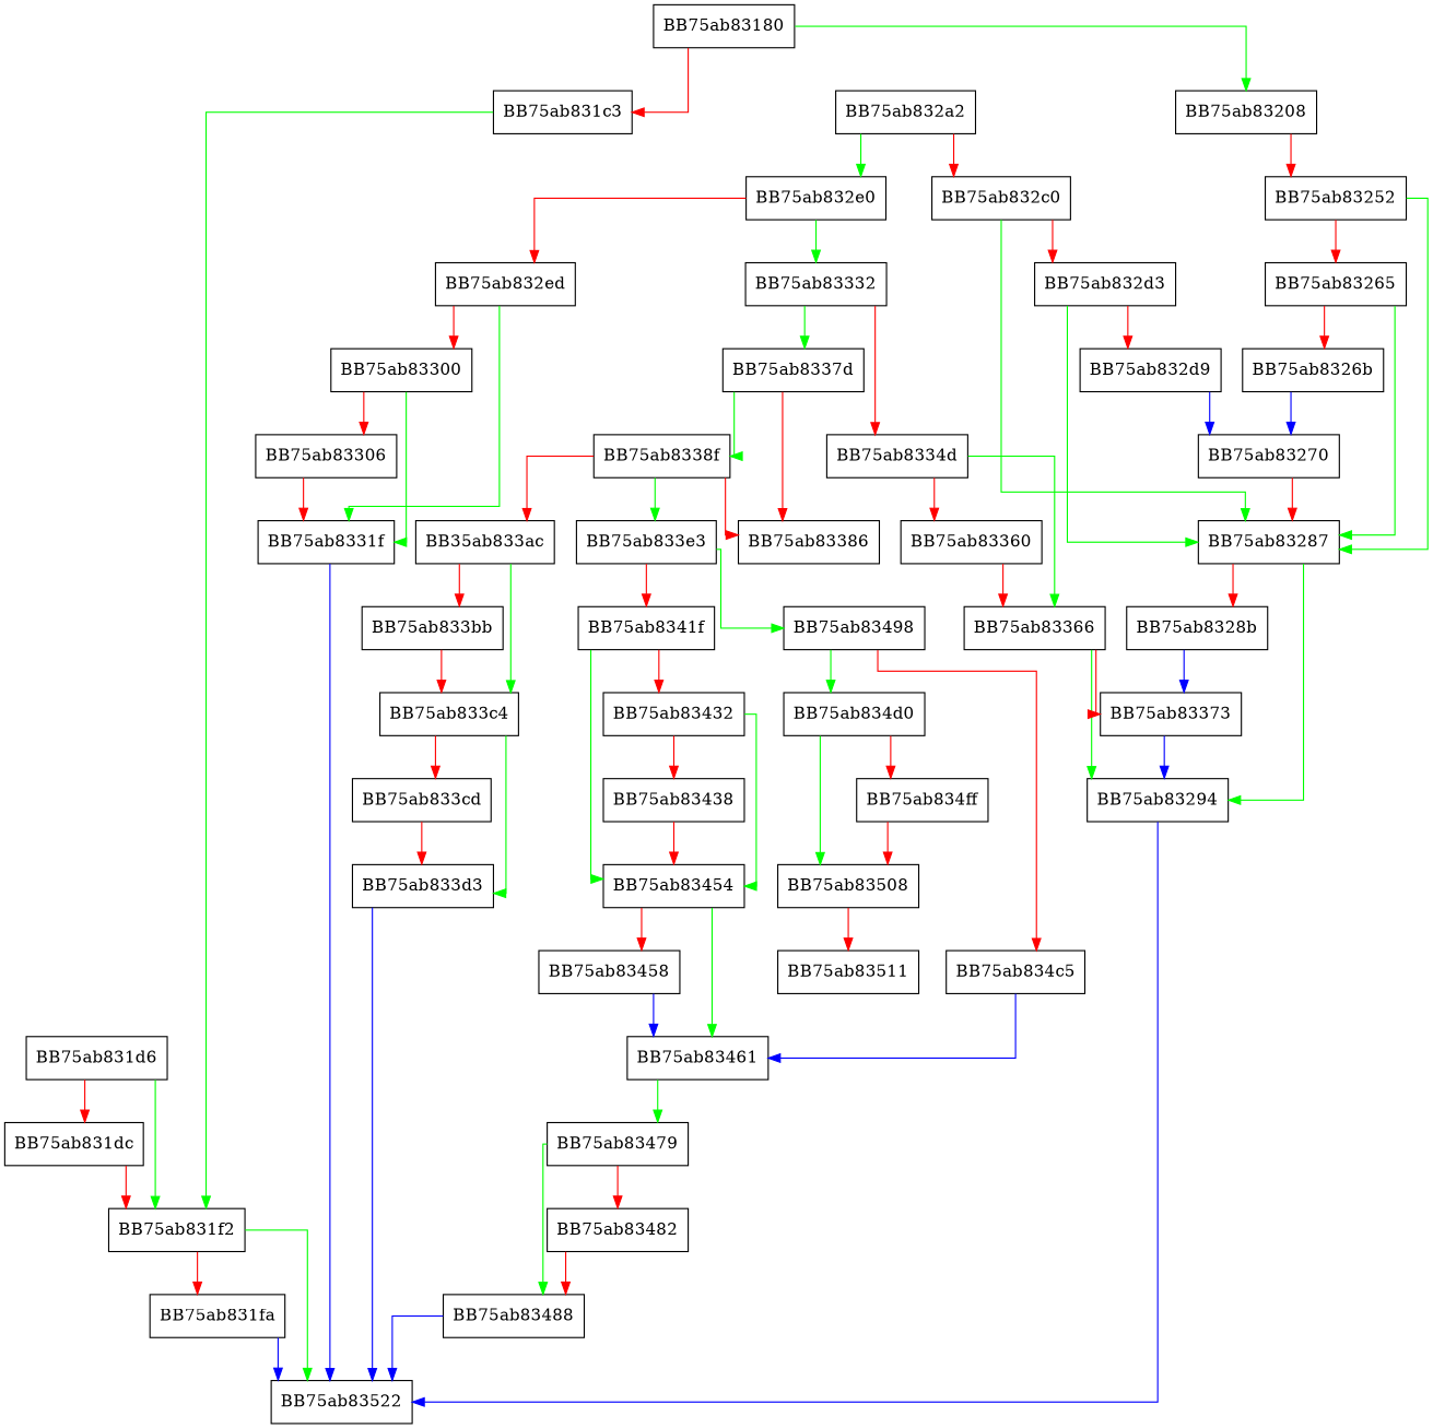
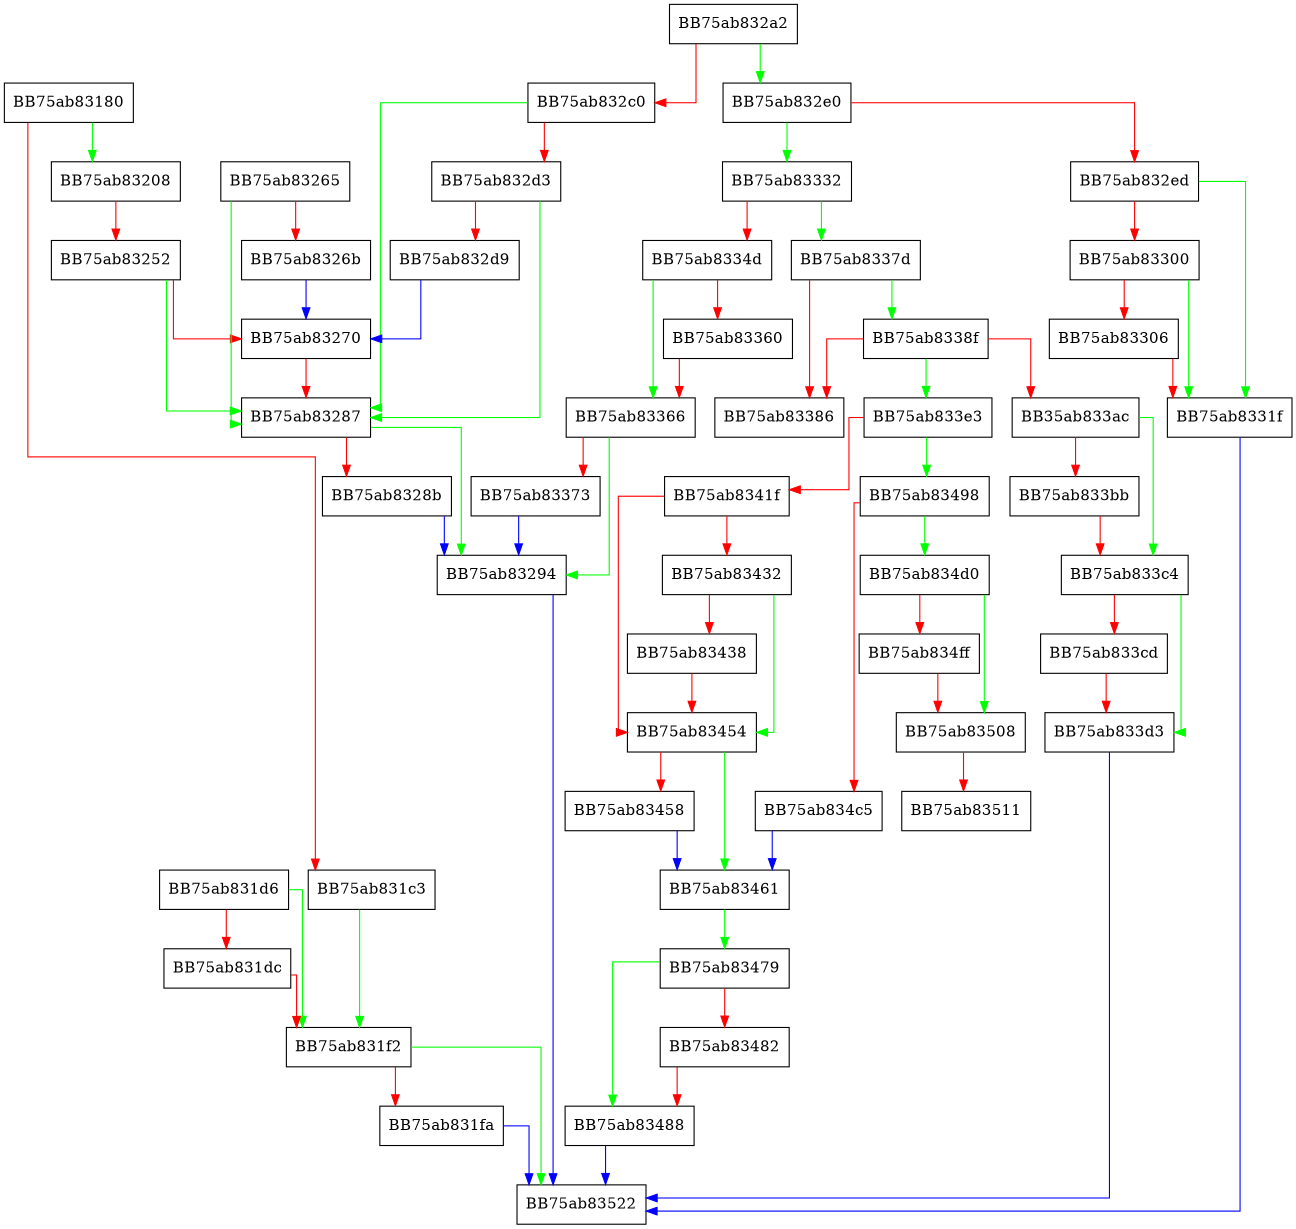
  digraph {
    splines=ortho
    node [shape=box]
    edge [color=red]
    BB75ab83180
    BB75ab83208
    BB75ab831c3
    BB75ab83252
    BB75ab831f2
    BB75ab832a2
    BB75ab832e0
    BB75ab832c0
    BB75ab83287
    BB75ab83265
    BB75ab83522
    BB75ab831fa
    BB75ab831d6
    BB75ab831dc
    BB75ab83332
    BB75ab832ed
    BB75ab832d3
    BB75ab83294
    BB75ab8328b
    BB75ab8326b
    BB75ab83270
    BB75ab8337d
    BB75ab8334d
    BB75ab8331f
    BB75ab83300
    BB75ab832d9
    BB75ab8338f
    BB75ab83386
    BB75ab83366
    BB75ab83360
    BB75ab83306
    BB75ab833e3
    n33 [label=BB35ab833ac]
    BB75ab83373
    BB75ab83498
    BB75ab8341f
    BB75ab833c4
    BB75ab833bb
    BB75ab834d0
    BB75ab834c5
    BB75ab83454
    BB75ab83432
    BB75ab833d3
    BB75ab833cd
    BB75ab83508
    BB75ab834ff
    BB75ab83461
    BB75ab83458
    BB75ab83438
    BB75ab83479
    BB75ab83488
    BB75ab83482
    BB75ab83511
    BB75ab83180 -> BB75ab83208 [color=green]
    BB75ab83180 -> BB75ab831c3
    BB75ab83208 -> BB75ab83252
    BB75ab831c3 -> BB75ab831f2 [color=green]
    BB75ab83252 -> BB75ab83287 [color=green]
-   BB75ab83252 -> BB75ab83265
+   BB75ab83252 -> BB75ab83270
    BB75ab831f2 -> BB75ab83522 [color=green]
    BB75ab831f2 -> BB75ab831fa
    BB75ab832a2 -> BB75ab832e0 [color=green]
    BB75ab832a2 -> BB75ab832c0
    BB75ab832e0 -> BB75ab83332 [color=green]
    BB75ab832e0 -> BB75ab832ed
    BB75ab832c0 -> BB75ab83287 [color=green]
    BB75ab832c0 -> BB75ab832d3
    BB75ab83287 -> BB75ab83294 [color=green]
    BB75ab83287 -> BB75ab8328b
    BB75ab83265 -> BB75ab83287 [color=green]
    BB75ab83265 -> BB75ab8326b
    BB75ab831fa -> BB75ab83522 [color=blue]
    BB75ab831d6 -> BB75ab831f2 [color=green]
    BB75ab831d6 -> BB75ab831dc
    BB75ab831dc -> BB75ab831f2
    BB75ab83332 -> BB75ab8337d [color=green]
    BB75ab83332 -> BB75ab8334d
    BB75ab832ed -> BB75ab8331f [color=green]
    BB75ab832ed -> BB75ab83300
    BB75ab832d3 -> BB75ab83287 [color=green]
    BB75ab832d3 -> BB75ab832d9
    BB75ab83294 -> BB75ab83522 [color=blue]
-   BB75ab8328b -> BB75ab83373 [color=blue]
+   BB75ab8328b -> BB75ab83294 [color=blue]
    BB75ab8326b -> BB75ab83270 [color=blue]
    BB75ab83270 -> BB75ab83287
    BB75ab8337d -> BB75ab8338f [color=green]
    BB75ab8337d -> BB75ab83386
    BB75ab8334d -> BB75ab83366 [color=green]
    BB75ab8334d -> BB75ab83360
    BB75ab8331f -> BB75ab83522 [color=blue]
    BB75ab83300 -> BB75ab8331f [color=green]
    BB75ab83300 -> BB75ab83306
    BB75ab832d9 -> BB75ab83270 [color=blue]
    BB75ab8338f -> BB75ab83386
    BB75ab8338f -> BB75ab833e3 [color=green]
    BB75ab8338f -> n33
    BB75ab83366 -> BB75ab83294 [color=green]
    BB75ab83366 -> BB75ab83373
    BB75ab83360 -> BB75ab83366
    BB75ab83306 -> BB75ab8331f
    BB75ab833e3 -> BB75ab83498 [color=green]
    BB75ab833e3 -> BB75ab8341f
    n33 -> BB75ab833c4 [color=green]
    n33 -> BB75ab833bb
    BB75ab83373 -> BB75ab83294 [color=blue]
    BB75ab83498 -> BB75ab834d0 [color=green]
    BB75ab83498 -> BB75ab834c5
-   BB75ab8341f -> BB75ab83454 [color=green]
+   BB75ab8341f -> BB75ab83454
    BB75ab8341f -> BB75ab83432
    BB75ab833c4 -> BB75ab833d3 [color=green]
    BB75ab833c4 -> BB75ab833cd
    BB75ab833bb -> BB75ab833c4
    BB75ab834d0 -> BB75ab83508 [color=green]
    BB75ab834d0 -> BB75ab834ff
    BB75ab834c5 -> BB75ab83461 [color=blue]
    BB75ab83454 -> BB75ab83461 [color=green]
    BB75ab83454 -> BB75ab83458
    BB75ab83432 -> BB75ab83454 [color=green]
    BB75ab83432 -> BB75ab83438
    BB75ab833d3 -> BB75ab83522 [color=blue]
    BB75ab833cd -> BB75ab833d3
    BB75ab83508 -> BB75ab83511
    BB75ab834ff -> BB75ab83508
    BB75ab83461 -> BB75ab83479 [color=green]
    BB75ab83458 -> BB75ab83461 [color=blue]
    BB75ab83438 -> BB75ab83454
    BB75ab83479 -> BB75ab83488 [color=green]
    BB75ab83479 -> BB75ab83482
    BB75ab83488 -> BB75ab83522 [color=blue]
    BB75ab83482 -> BB75ab83488
  }
